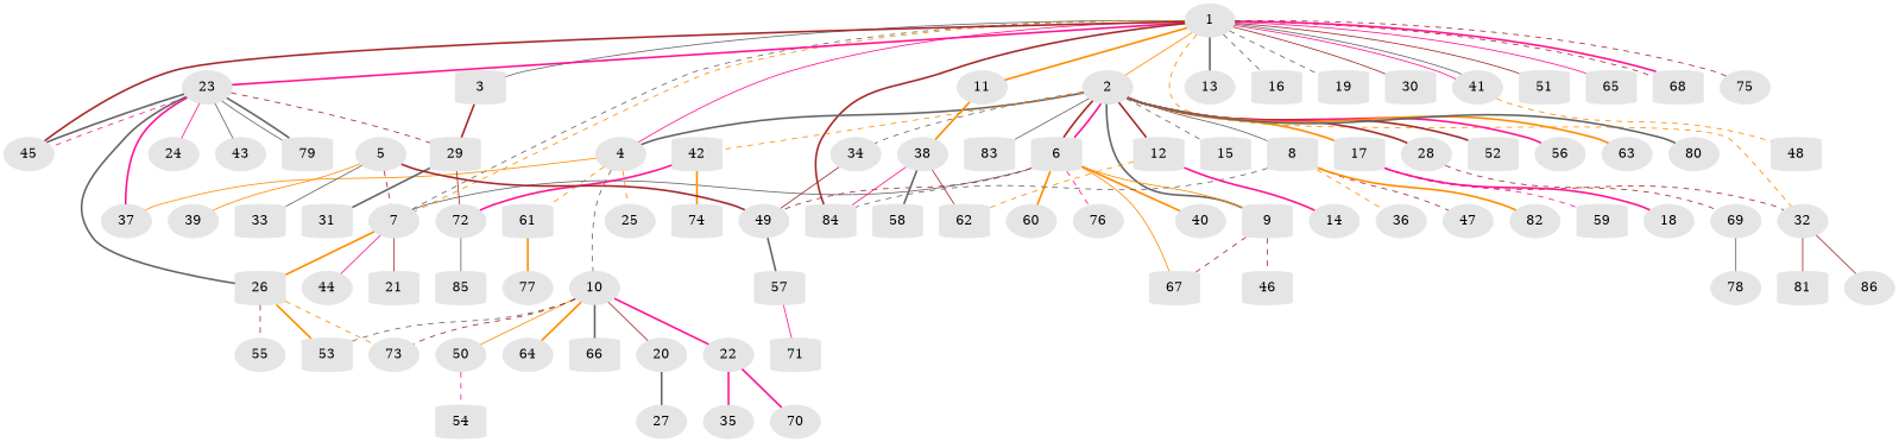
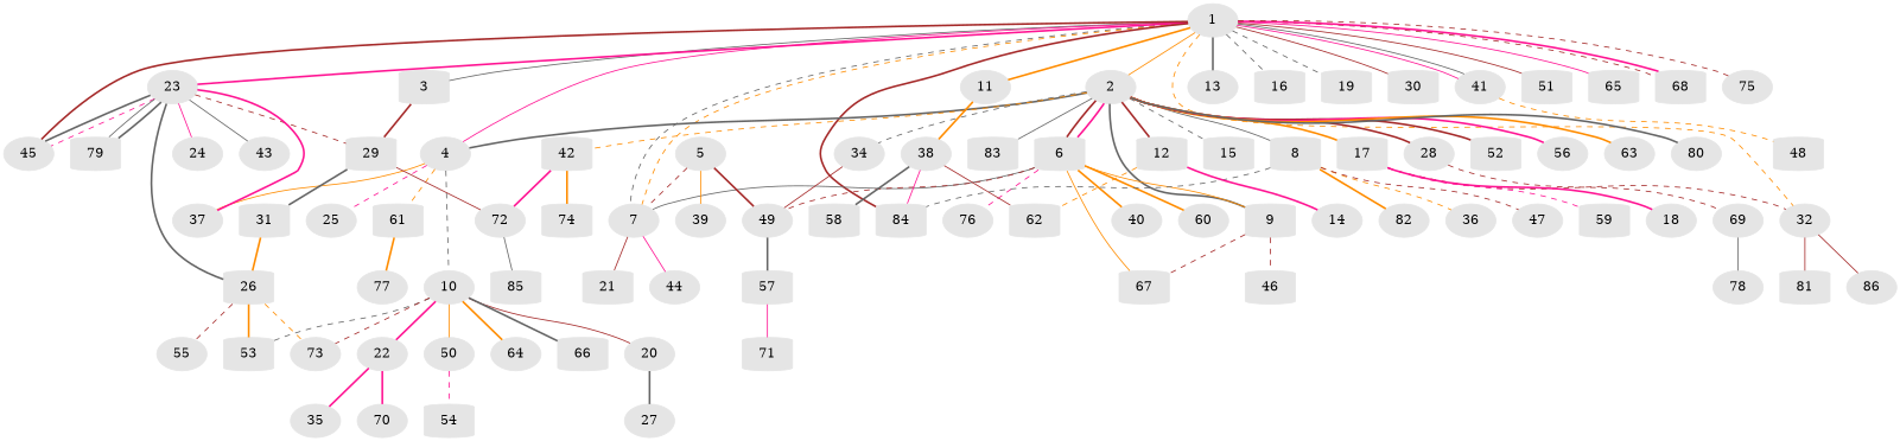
  graph {
    node [color=gray90 shape=ellipse style=filled]
    edge [color=gray40 style=bold]
    1
    2
    3 [shape=cylinder]
    4
    7
    11
    13
    16 [shape=cylinder]
    19 [shape=cylinder]
    23
    30 [shape=cylinder]
    32
    41
    45
    51 [shape=cylinder]
    65 [shape=cylinder]
    68 [shape=cylinder]
    75
    84 [shape=cylinder]
    6 [shape=cylinder]
    8 [shape=cylinder]
    9 [shape=cylinder]
    12 [shape=cylinder]
    15 [shape=cylinder]
    17 [shape=cylinder]
    28
    34
    42 [shape=cylinder]
    52 [shape=cylinder]
    56
    63
    80
    83 [shape=cylinder]
    29 [shape=cylinder]
    10
    25
    61 [shape=cylinder]
    37
    21 [shape=cylinder]
    26 [shape=cylinder]
    44
    38
    24
    43
    79 [shape=cylinder]
    81 [shape=cylinder]
    86
    48 [shape=cylinder]
    49
    40
    60
    67 [shape=cylinder]
    76
    36
    47
    82
    46 [shape=cylinder]
    14
    62 [shape=cylinder]
    18
    59 [shape=cylinder]
    69
    72
    74 [shape=cylinder]
    31 [shape=cylinder]
    5
-   33 [shape=cylinder]
    39
    20
    22
    50
    53 [shape=cylinder]
    64
    66 [shape=cylinder]
    73
    77
    57 [shape=cylinder]
    55
    27
    35
    70
    54 [shape=cylinder]
    58 [shape=cylinder]
    78
    85 [shape=cylinder]
    71 [shape=cylinder]
    1 -- 2 [color=darkorange style=solid]
    1 -- 3 [style=solid]
    1 -- 4 [color=deeppink style=solid]
    1 -- 7 [style=dashed]
    1 -- 7 [color=darkorange style=dashed]
    1 -- 11 [color=darkorange]
    1 -- 13
    1 -- 16 [style=dashed]
    1 -- 19 [style=dashed]
    1 -- 23 [color=deeppink]
    1 -- 30 [color=brown style=solid]
    1 -- 32 [color=darkorange style=dashed]
    1 -- 41 [color=deeppink style=solid]
    1 -- 41 [style=solid]
    1 -- 45 [color=brown]
    1 -- 51 [color=brown style=solid]
    1 -- 65 [color=deeppink style=solid]
    1 -- 68 [color=brown style=dashed]
    1 -- 68 [color=deeppink]
    1 -- 75 [color=brown style=dashed]
    1 -- 84 [color=brown]
    2 -- 4
    2 -- 6 [color=brown]
    2 -- 6 [color=deeppink]
    2 -- 8 [style=solid]
    2 -- 9
    2 -- 12 [color=brown]
    2 -- 15 [style=dashed]
    2 -- 17 [color=darkorange]
    2 -- 28 [color=brown]
    2 -- 34 [style=dashed]
    2 -- 42 [color=darkorange style=dashed]
    2 -- 52 [color=brown]
    2 -- 56 [color=deeppink]
    2 -- 63 [color=darkorange]
    2 -- 80
    2 -- 83 [style=solid]
    3 -- 29 [color=brown]
    4 -- 10 [style=dashed]
-   4 -- 25 [color=darkorange style=dashed]
+   4 -- 25 [color=deeppink style=dashed]
    4 -- 61 [color=darkorange style=dashed]
    4 -- 37 [color=darkorange style=solid]
    7 -- 21 [color=brown style=solid]
-   7 -- 26 [color=darkorange]
+   31 -- 26 [color=darkorange]
    7 -- 44 [color=deeppink style=solid]
    11 -- 38 [color=darkorange]
    23 -- 45
    23 -- 45 [color=deeppink style=dashed]
    23 -- 29 [color=brown style=dashed]
    23 -- 37 [color=deeppink]
    23 -- 26
    23 -- 24 [color=deeppink style=solid]
    23 -- 43 [style=solid]
    23 -- 79 [style=solid]
    23 -- 79
    32 -- 81 [color=brown style=solid]
    32 -- 86 [color=brown style=solid]
    41 -- 48 [color=darkorange style=dashed]
    6 -- 7 [style=solid]
    6 -- 9 [color=darkorange style=solid]
    6 -- 49 [color=brown style=dashed]
    6 -- 40 [color=darkorange]
    6 -- 60 [color=darkorange]
    6 -- 67 [color=darkorange style=solid]
    6 -- 76 [color=deeppink style=dashed]
    8 -- 84 [style=dashed]
    8 -- 36 [color=darkorange style=dashed]
    8 -- 47 [color=brown style=dashed]
    8 -- 82 [color=darkorange]
    9 -- 67 [color=brown style=dashed]
    9 -- 46 [color=brown style=dashed]
    12 -- 14 [color=deeppink]
    12 -- 62 [color=darkorange style=dashed]
    17 -- 32 [color=brown style=dashed]
    17 -- 18 [color=deeppink]
    17 -- 59 [color=deeppink style=dashed]
    28 -- 69 [color=brown style=dashed]
    34 -- 49 [color=brown style=solid]
    42 -- 72 [color=deeppink]
    42 -- 74 [color=darkorange]
    29 -- 72 [color=brown style=solid]
    29 -- 31
    10 -- 20 [color=brown style=solid]
    10 -- 22 [color=deeppink]
    10 -- 50 [color=darkorange style=solid]
    10 -- 53 [style=dashed]
    10 -- 64 [color=darkorange]
    10 -- 66
    10 -- 73 [color=brown style=dashed]
    61 -- 77 [color=darkorange]
    26 -- 53 [color=darkorange]
    26 -- 73 [color=darkorange style=dashed]
    26 -- 55 [color=brown style=dashed]
    38 -- 84 [color=deeppink style=solid]
    38 -- 62 [color=brown style=solid]
    38 -- 58
    49 -- 57
    69 -- 78 [style=solid]
    72 -- 85 [style=solid]
    5 -- 7 [color=brown style=dashed]
    5 -- 49 [color=brown]
-   5 -- 33 [style=solid]
    5 -- 39 [color=darkorange style=solid]
    20 -- 27
    22 -- 35 [color=deeppink]
    22 -- 70 [color=deeppink]
    50 -- 54 [color=deeppink style=dashed]
    57 -- 71 [color=deeppink style=solid]
  }
